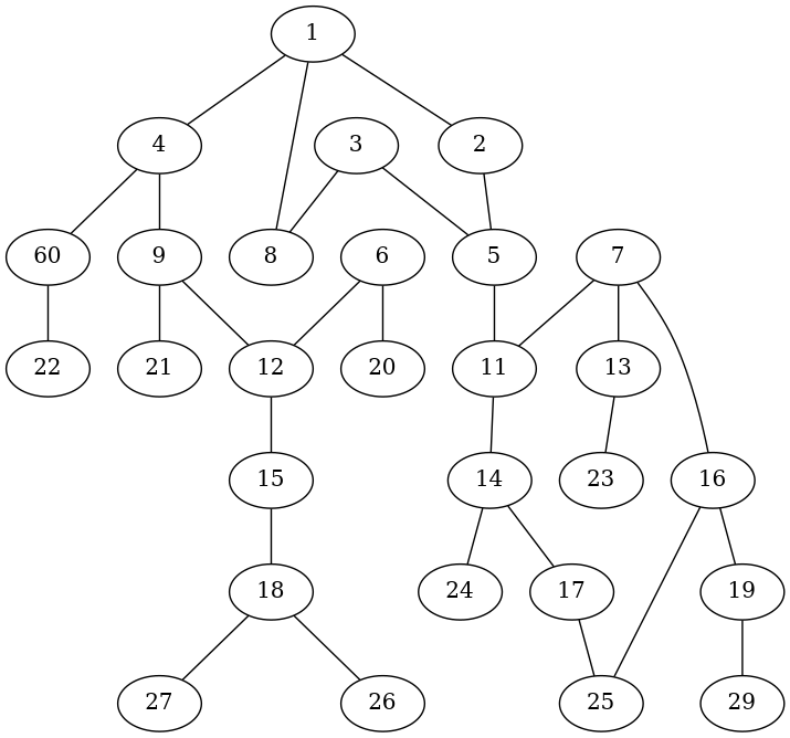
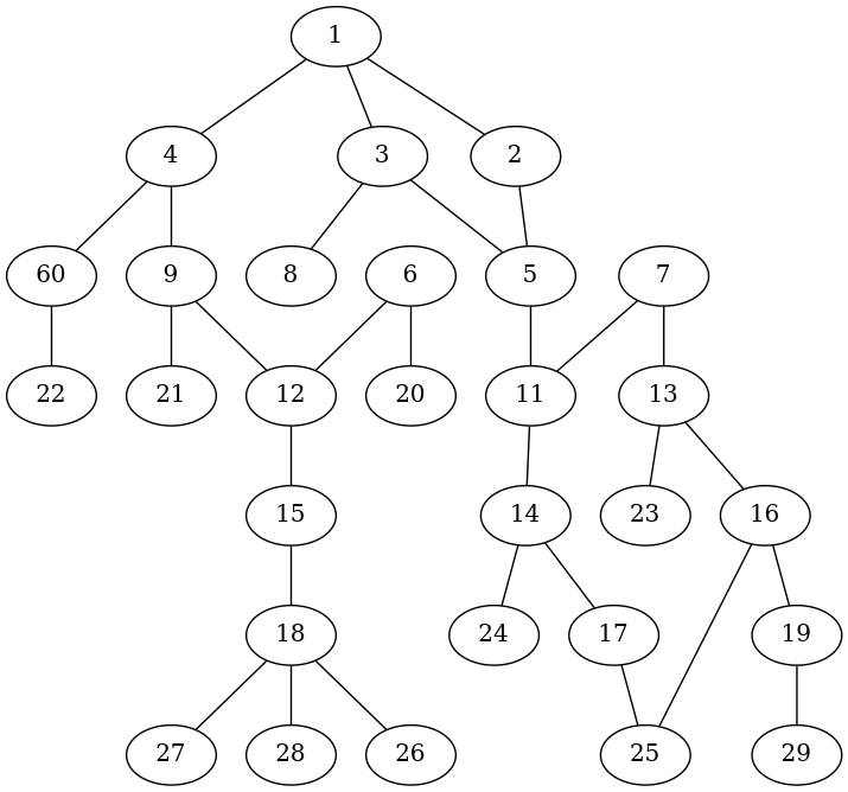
  graph {
    node [chem=C]
    edge [valence=1]
    1
    2
    3
    4
    5 [chem=O]
    8 [chem=O]
    9
    n8 [chem=O label=60]
    11
    6
    12
    20 [chem=H]
    7
    13
    21 [chem=H]
    22 [chem=H]
    14
    15 [chem=O]
    16
    23 [chem=H]
    17
    24 [chem=H]
    18
    19 [chem=O]
    25 [chem=H]
    26 [chem=H]
    27 [chem=H]
+   28 [chem=H]
    29 [chem=H]
    1 -- 2 [valence=2]
-   1 -- 8
+   1 -- 3
    1 -- 4
    2 -- 5
    3 -- 5
    3 -- 8 [valence=2]
    4 -- 9 [valence=2]
    4 -- n8
    5 -- 11
    9 -- 12
    9 -- 21
    n8 -- 22
    11 -- 14
    6 -- 12 [valence=2]
    6 -- 20
    12 -- 15
    7 -- 11 [valence=2]
    7 -- 13
-   7 -- 16 [valence=2]
+   13 -- 16 [valence=2]
    13 -- 23
    14 -- 17 [valence=2]
    14 -- 24
    15 -- 18
    16 -- 19
    16 -- 25
    17 -- 25
    18 -- 26
    18 -- 27
+   18 -- 28
    19 -- 29
  }
